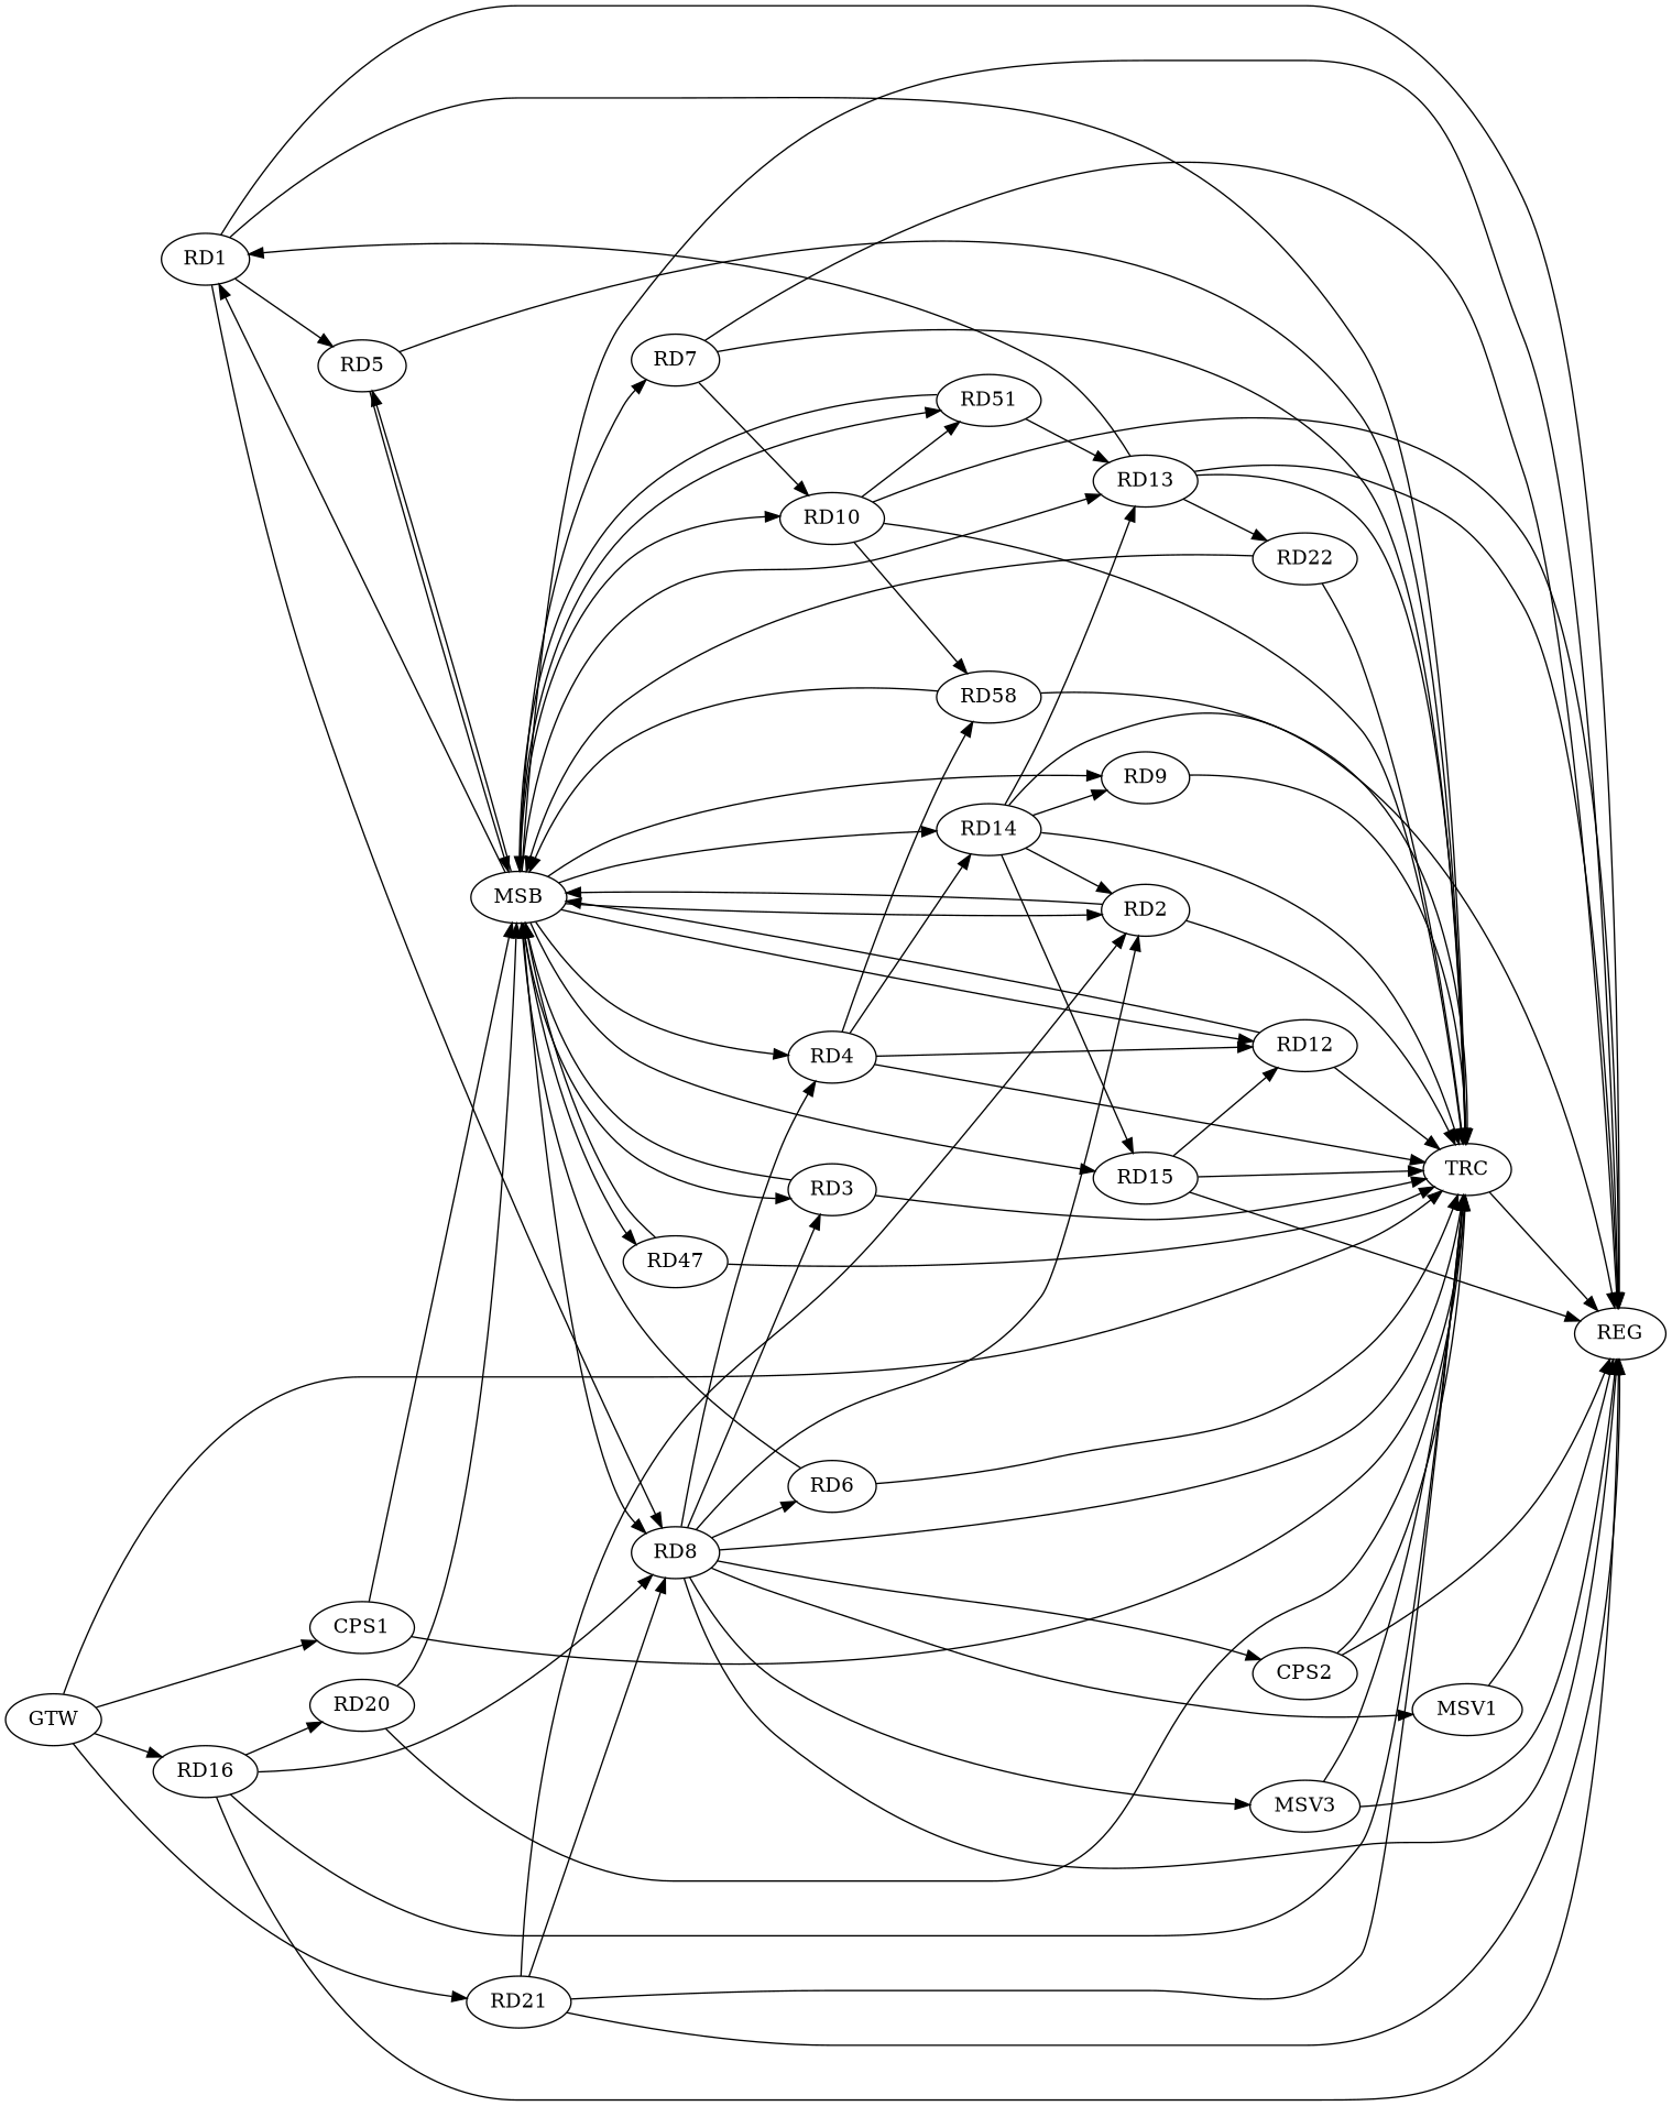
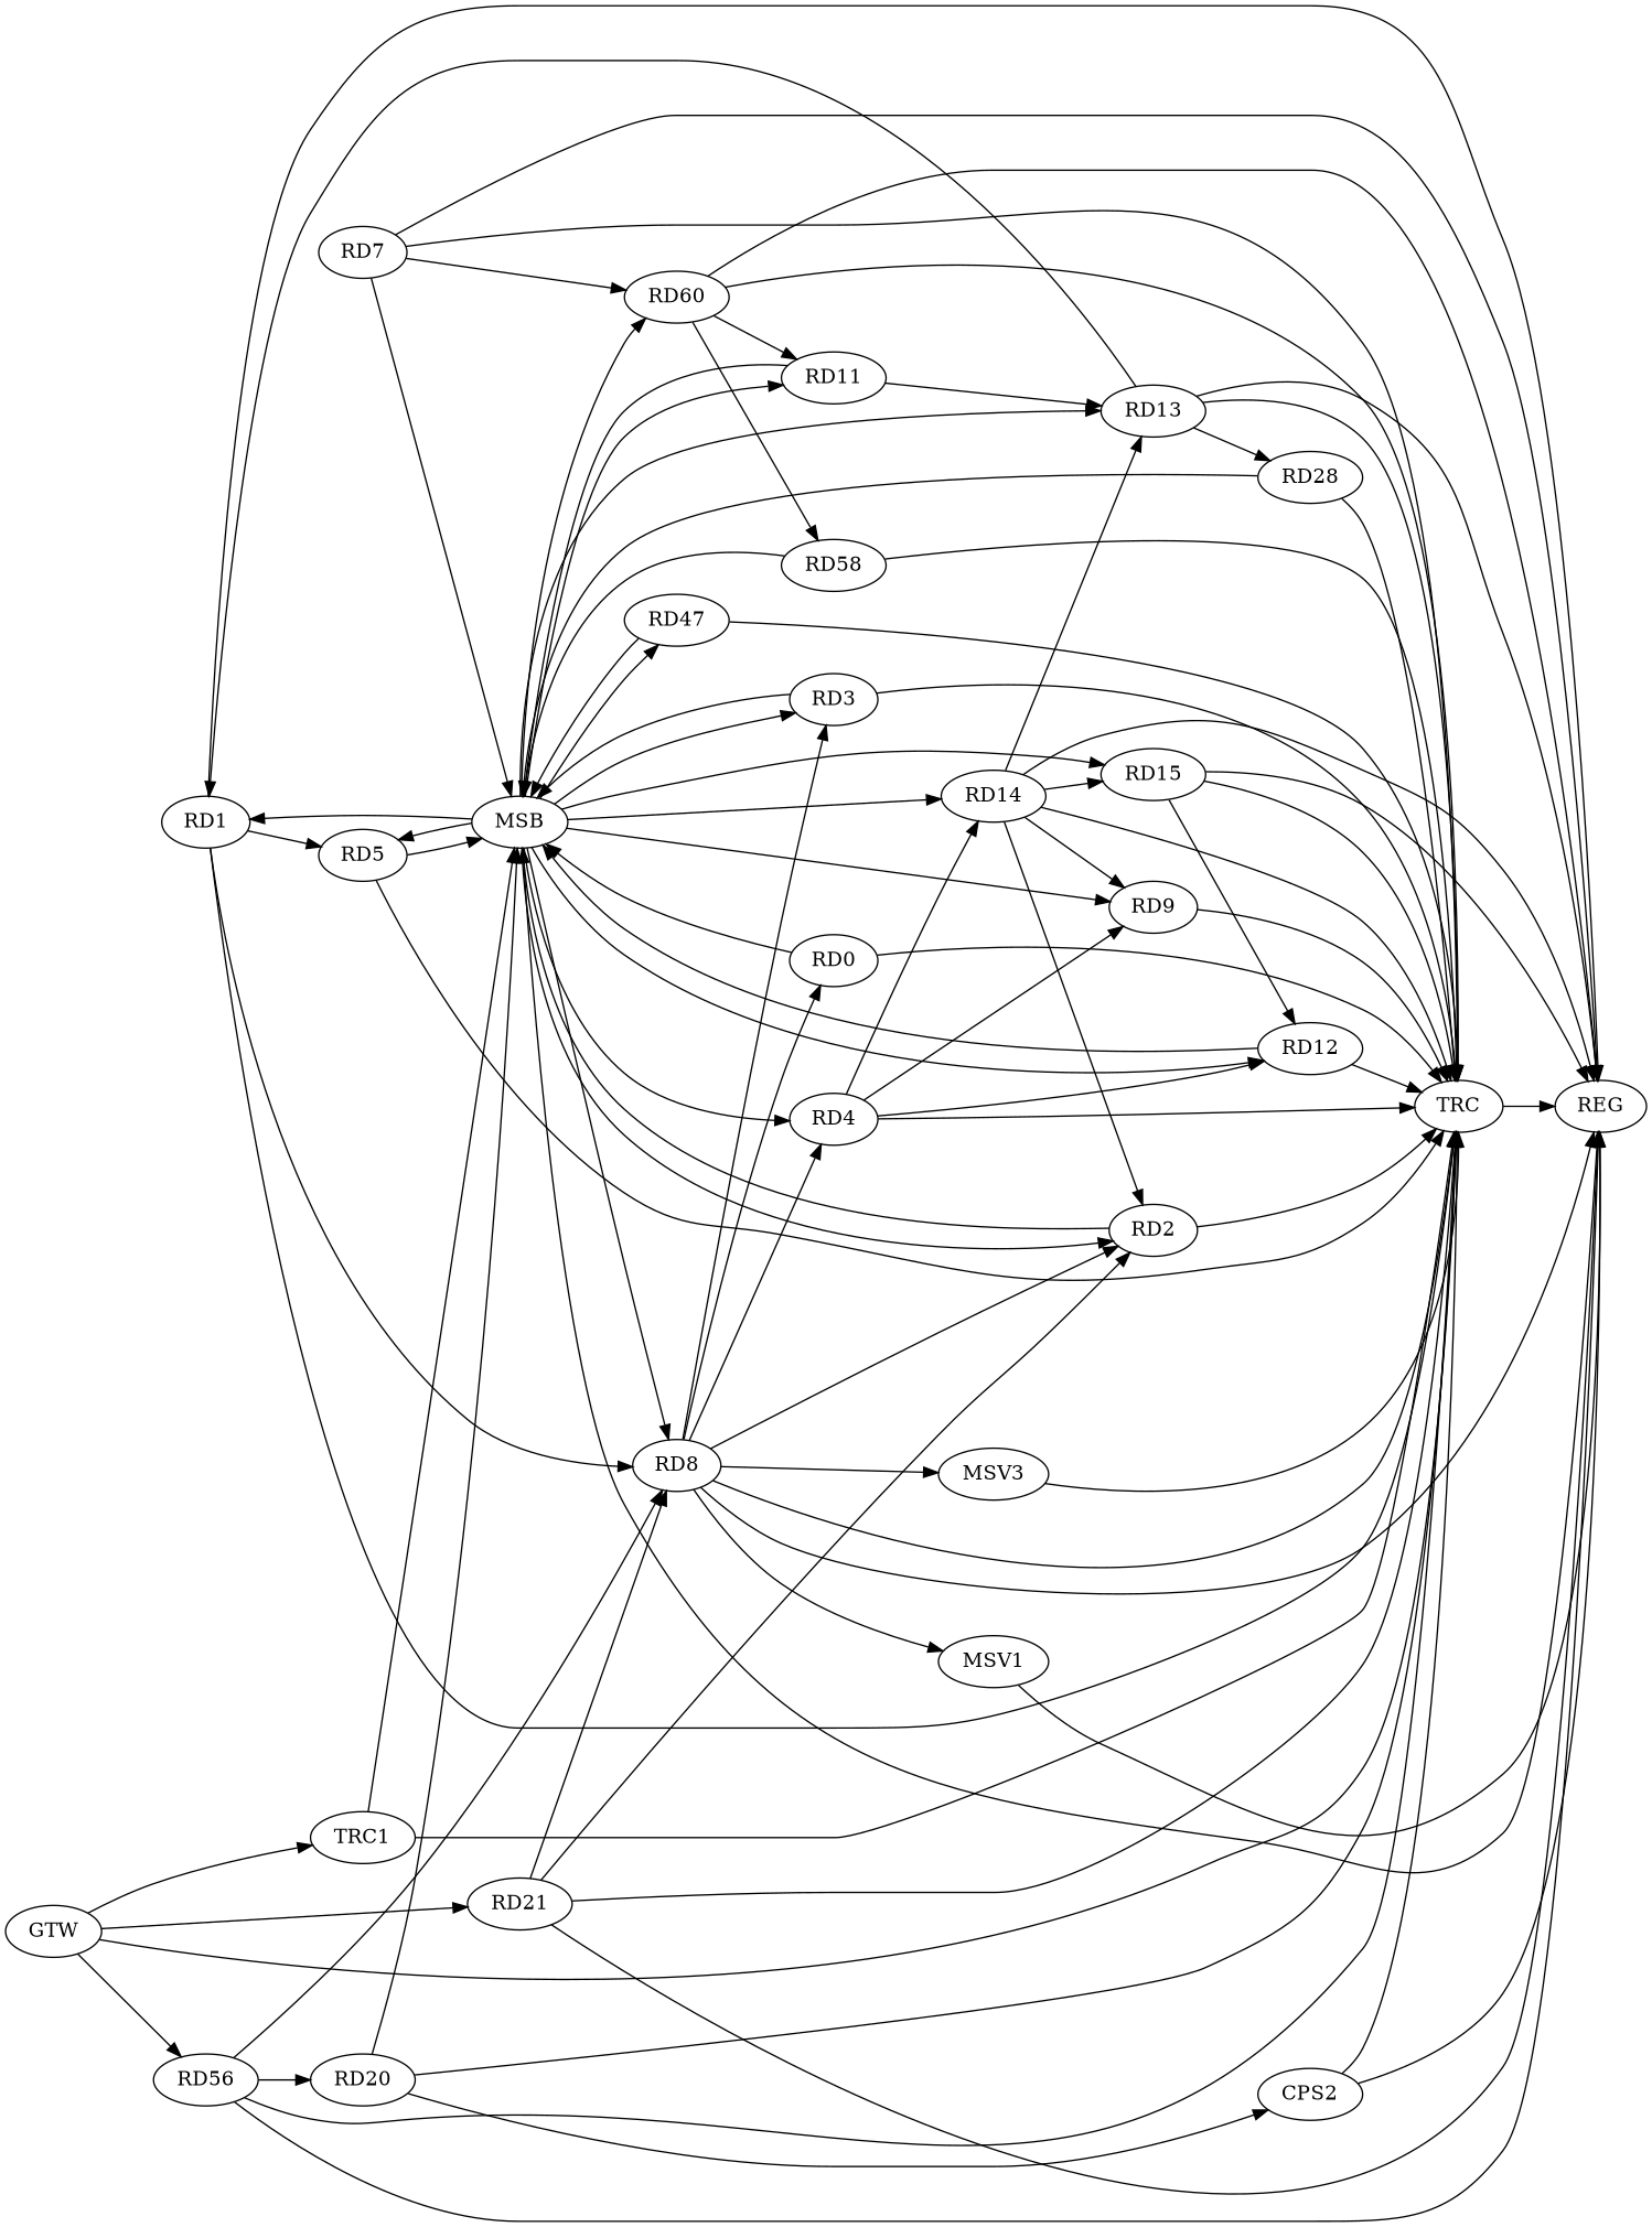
  strict digraph {
    rankdir=LR
    n1 [label=RD1]
    n2 [label=RD5]
    n3 [label=RD8]
    n4 [label=REG]
    n5 [label=TRC]
    n6 [label=MSB]
    n7 [label=RD2]
    n8 [label=RD3]
    n9 [label=RD4]
-   n10 [label=RD6]
+   n10 [label=RD0]
    n11 [label=MSV1]
    n12 [label=CPS2]
    n13 [label=MSV3]
    n14 [label=RD9]
    n15 [label=RD12]
    n16 [label=RD14]
    n17 [label=RD7]
-   n18 [label=RD10]
-   n19 [label=RD51]
+   n18 [label=RD60]
+   n19 [label=RD11]
    n20 [label=RD13]
    n21 [label=RD15]
    n22 [label=RD47]
    n23 [label=RD58]
-   n24 [label=RD22]
-   n25 [label=RD16]
+   n24 [label=RD28]
+   n25 [label=RD56]
    n26 [label=RD20]
    n27 [label=RD21]
-   n28 [label=CPS1]
+   n28 [label=TRC1]
    n29 [label=GTW]
    n1 -> n2
    n1 -> n3
    n1 -> n4
    n1 -> n5
    n2 -> n5
    n2 -> n6
    n3 -> n4
    n3 -> n5
    n3 -> n7
    n3 -> n8
    n3 -> n9
    n3 -> n10
    n3 -> n11
-   n3 -> n12
+   n26 -> n12
    n3 -> n13
    n5 -> n4
    n6 -> n1
    n6 -> n2
    n6 -> n3
    n6 -> n4
    n6 -> n7
    n6 -> n8
    n6 -> n9
    n6 -> n14
    n6 -> n15
    n6 -> n16
-   n6 -> n17
+   n17 -> n6
    n6 -> n18
    n6 -> n19
    n6 -> n20
    n6 -> n21
    n6 -> n22
    n7 -> n5
    n7 -> n6
    n8 -> n5
    n8 -> n6
    n9 -> n5
-   n9 -> n23
+   n9 -> n14
    n9 -> n15
    n9 -> n16
    n10 -> n5
    n10 -> n6
    n11 -> n4
    n12 -> n4
    n12 -> n5
-   n13 -> n4
    n13 -> n5
    n14 -> n5
    n15 -> n5
    n15 -> n6
    n16 -> n4
    n16 -> n5
    n16 -> n7
    n16 -> n14
    n16 -> n20
    n16 -> n21
    n17 -> n4
    n17 -> n5
    n17 -> n18
    n18 -> n4
    n18 -> n5
    n18 -> n19
    n18 -> n23
    n19 -> n6
    n19 -> n20
    n20 -> n1
    n20 -> n4
    n20 -> n5
    n20 -> n24
    n21 -> n4
    n21 -> n5
    n21 -> n15
    n22 -> n5
    n22 -> n6
    n23 -> n5
    n23 -> n6
    n24 -> n5
    n24 -> n6
    n25 -> n3
    n25 -> n4
    n25 -> n5
    n25 -> n26
    n26 -> n5
    n26 -> n6
    n27 -> n3
    n27 -> n4
    n27 -> n5
    n27 -> n7
    n28 -> n5
    n28 -> n6
    n29 -> n5
    n29 -> n25
    n29 -> n27
    n29 -> n28
  }
